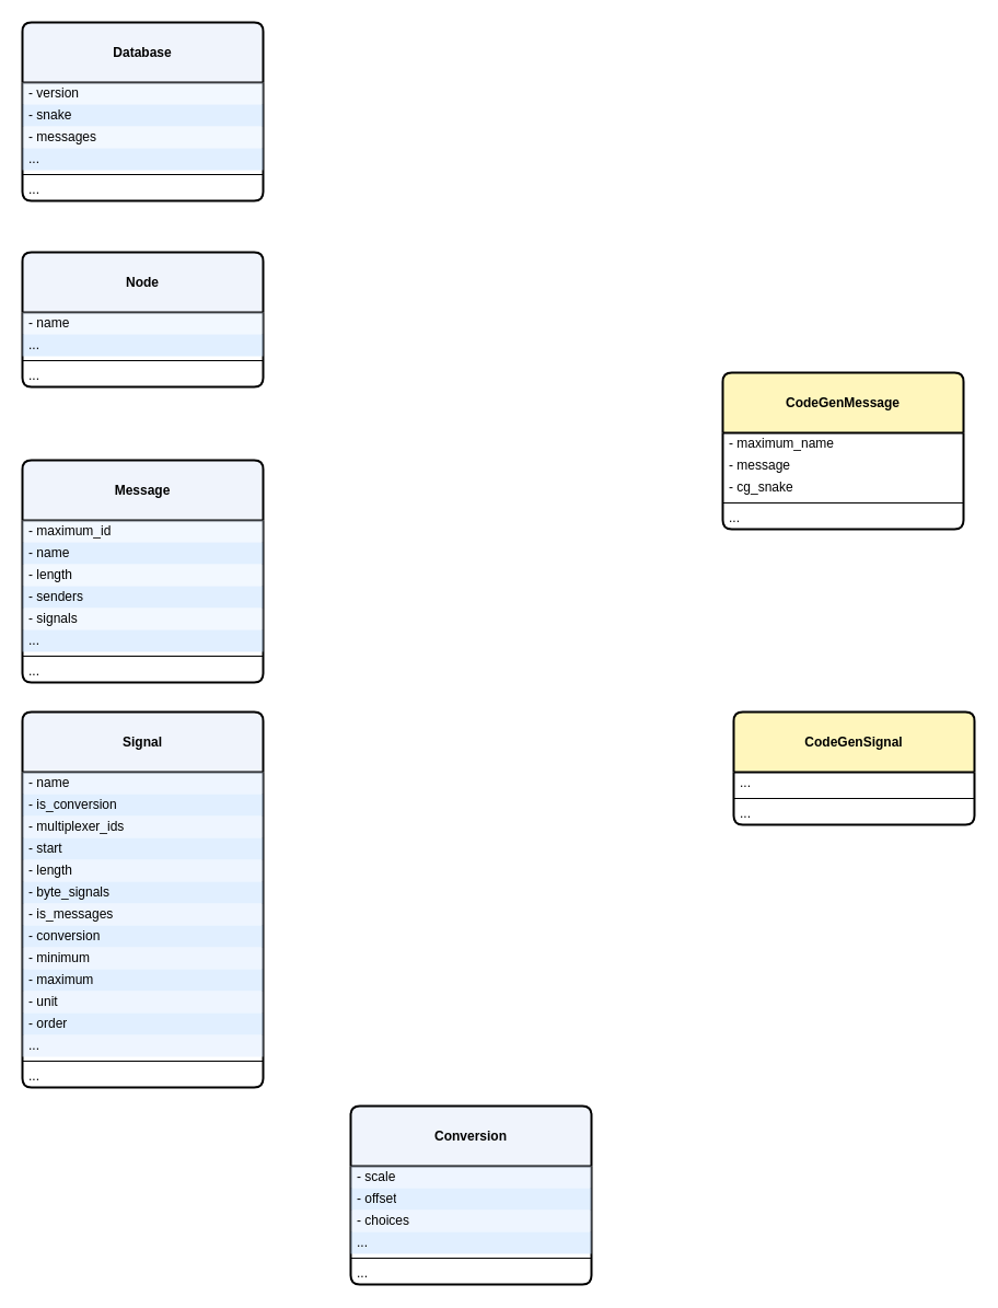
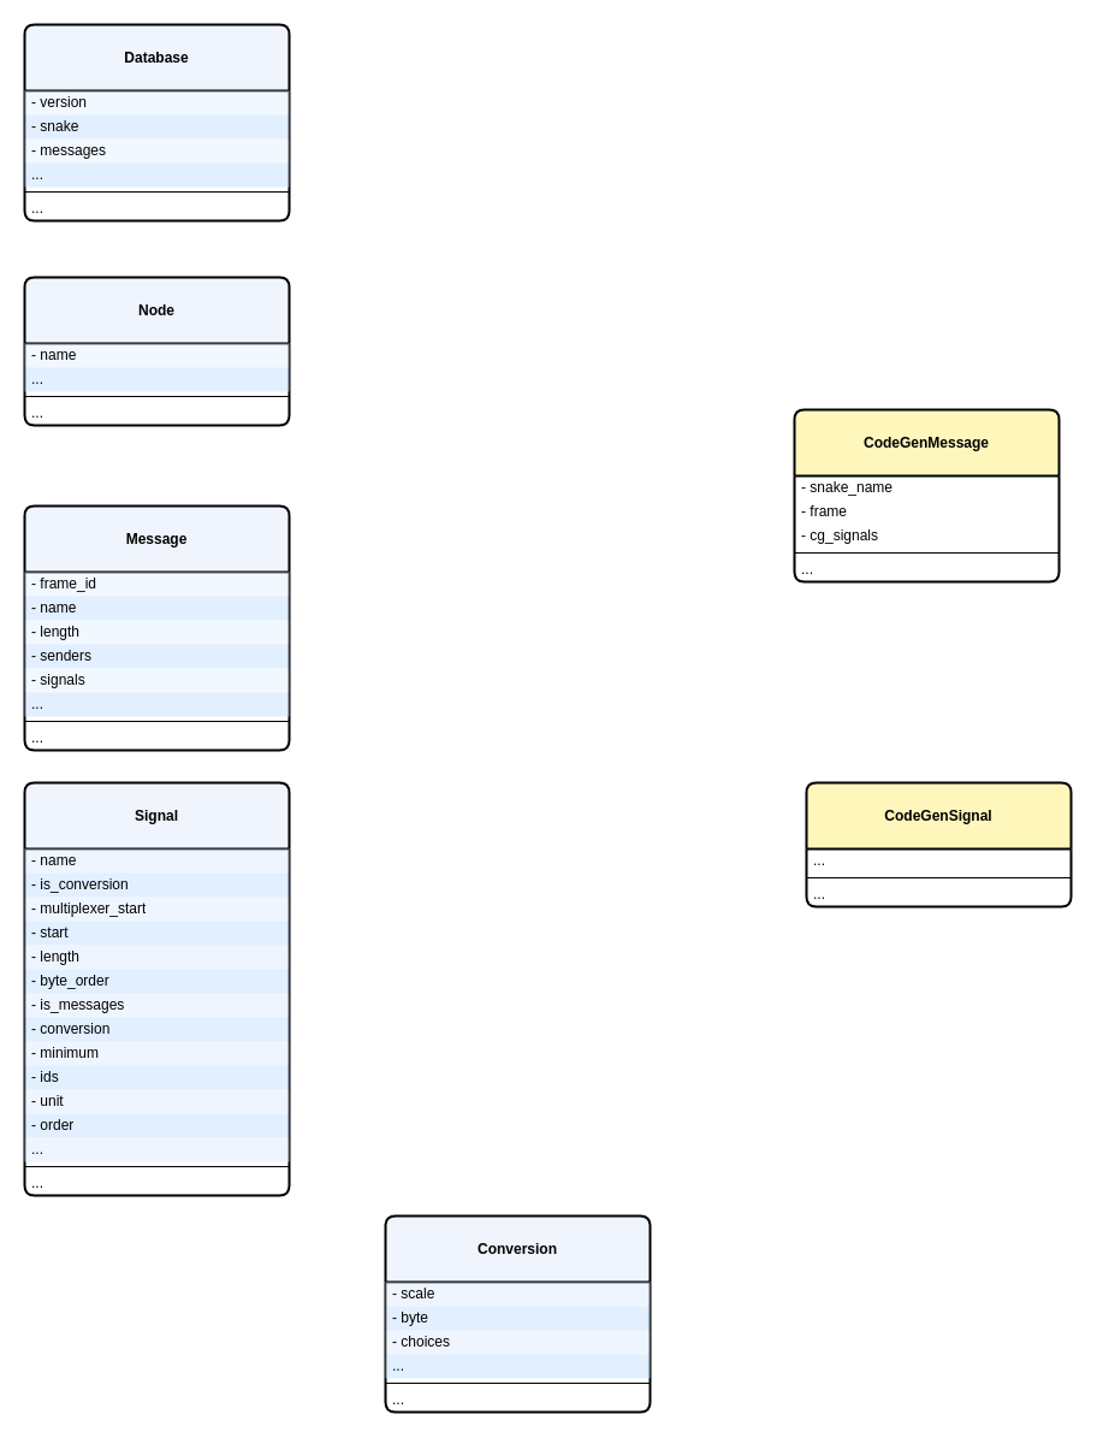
  <mxCell id="0" />
  <mxCell id="1" parent="0" />
  <mxCell id="2" value="&lt;div&gt;&lt;br&gt;&lt;/div&gt;&lt;div&gt;&lt;b&gt;Node&lt;/b&gt;&lt;/div&gt;" style="swimlane;fontStyle=0;align=center;verticalAlign=top;childLayout=stackLayout;horizontal=1;startSize=55;horizontalStack=0;resizeParent=1;resizeParentMax=0;resizeLast=0;collapsible=0;marginBottom=0;html=1;whiteSpace=wrap;arcSize=5;rounded=1;strokeWidth=2;fillColor=#F0F4FC;" parent="1" vertex="1"><mxGeometry x="20" y="230" width="220" height="123" as="geometry" /></mxCell>
  <mxCell id="3" value="- name" style="text;html=1;strokeColor=none;fillColor=#E5F2FF;align=left;verticalAlign=middle;spacingLeft=4;spacingRight=4;overflow=hidden;rotatable=0;points=[[0,0.5],[1,0.5]];portConstraint=eastwest;whiteSpace=wrap;opacity=50;" parent="2" vertex="1"><mxGeometry y="55" width="220" height="20" as="geometry" /></mxCell>
  <mxCell id="4" value="..." style="text;html=1;strokeColor=none;fillColor=light-dark(#C4DFFF,#1A2637);align=left;verticalAlign=middle;spacingLeft=4;spacingRight=4;overflow=hidden;rotatable=0;points=[[0,0.5],[1,0.5]];portConstraint=eastwest;whiteSpace=wrap;opacity=50;" parent="2" vertex="1"><mxGeometry y="75" width="220" height="20" as="geometry" /></mxCell>
  <mxCell id="5" value="" style="line;strokeWidth=1;fillColor=none;align=left;verticalAlign=middle;spacingTop=-1;spacingLeft=3;spacingRight=3;rotatable=0;labelPosition=right;points=[];portConstraint=eastwest;" parent="2" vertex="1"><mxGeometry y="95" width="220" height="8" as="geometry" /></mxCell>
  <mxCell id="6" value="..." style="text;html=1;strokeColor=none;fillColor=none;align=left;verticalAlign=middle;spacingLeft=4;spacingRight=4;overflow=hidden;rotatable=0;points=[[0,0.5],[1,0.5]];portConstraint=eastwest;whiteSpace=wrap;" parent="2" vertex="1"><mxGeometry y="103" width="220" height="20" as="geometry" /></mxCell>
  <mxCell id="7" value="&lt;div&gt;&lt;b&gt;&lt;br&gt;&lt;/b&gt;&lt;/div&gt;&lt;b&gt;Message&lt;/b&gt;" style="swimlane;fontStyle=0;align=center;verticalAlign=top;childLayout=stackLayout;horizontal=1;startSize=55;horizontalStack=0;resizeParent=1;resizeParentMax=0;resizeLast=0;collapsible=0;marginBottom=0;html=1;whiteSpace=wrap;rounded=1;arcSize=5;strokeWidth=2;fillColor=#F0F4FC;" parent="1" vertex="1"><mxGeometry x="20" y="420" width="220" height="203" as="geometry" /></mxCell>
- <mxCell id="8" value="- maximum_id" style="text;html=1;strokeColor=none;fillColor=#E5F2FF;align=left;verticalAlign=middle;spacingLeft=4;spacingRight=4;overflow=hidden;rotatable=0;points=[[0,0.5],[1,0.5]];portConstraint=eastwest;whiteSpace=wrap;opacity=50;" parent="7" vertex="1"><mxGeometry y="55" width="220" height="20" as="geometry" /></mxCell>
+ <mxCell id="8" value="- frame_id" style="text;html=1;strokeColor=none;fillColor=#E5F2FF;align=left;verticalAlign=middle;spacingLeft=4;spacingRight=4;overflow=hidden;rotatable=0;points=[[0,0.5],[1,0.5]];portConstraint=eastwest;whiteSpace=wrap;opacity=50;" parent="7" vertex="1"><mxGeometry y="55" width="220" height="20" as="geometry" /></mxCell>
  <mxCell id="9" value="- name" style="text;html=1;strokeColor=none;fillColor=#C4DFFF;align=left;verticalAlign=middle;spacingLeft=4;spacingRight=4;overflow=hidden;rotatable=0;points=[[0,0.5],[1,0.5]];portConstraint=eastwest;whiteSpace=wrap;opacity=50;" parent="7" vertex="1"><mxGeometry y="75" width="220" height="20" as="geometry" /></mxCell>
  <mxCell id="10" value="- length" style="text;html=1;strokeColor=none;fillColor=#E5F2FF;align=left;verticalAlign=middle;spacingLeft=4;spacingRight=4;overflow=hidden;rotatable=0;points=[[0,0.5],[1,0.5]];portConstraint=eastwest;whiteSpace=wrap;opacity=50;" parent="7" vertex="1"><mxGeometry y="95" width="220" height="20" as="geometry" /></mxCell>
  <mxCell id="11" value="- senders" style="text;html=1;strokeColor=none;fillColor=#C4DFFF;align=left;verticalAlign=middle;spacingLeft=4;spacingRight=4;overflow=hidden;rotatable=0;points=[[0,0.5],[1,0.5]];portConstraint=eastwest;whiteSpace=wrap;opacity=50;" parent="7" vertex="1"><mxGeometry y="115" width="220" height="20" as="geometry" /></mxCell>
  <mxCell id="12" value="- signals" style="text;html=1;strokeColor=none;fillColor=#E5F2FF;align=left;verticalAlign=middle;spacingLeft=4;spacingRight=4;overflow=hidden;rotatable=0;points=[[0,0.5],[1,0.5]];portConstraint=eastwest;whiteSpace=wrap;opacity=50;" parent="7" vertex="1"><mxGeometry y="135" width="220" height="20" as="geometry" /></mxCell>
  <mxCell id="13" value="..." style="text;html=1;strokeColor=none;fillColor=#C4DFFF;align=left;verticalAlign=middle;spacingLeft=4;spacingRight=4;overflow=hidden;rotatable=0;points=[[0,0.5],[1,0.5]];portConstraint=eastwest;whiteSpace=wrap;opacity=50;" parent="7" vertex="1"><mxGeometry y="155" width="220" height="20" as="geometry" /></mxCell>
  <mxCell id="14" value="" style="line;strokeWidth=1;fillColor=none;align=left;verticalAlign=middle;spacingTop=-1;spacingLeft=3;spacingRight=3;rotatable=0;labelPosition=right;points=[];portConstraint=eastwest;" parent="7" vertex="1"><mxGeometry y="175" width="220" height="8" as="geometry" /></mxCell>
  <mxCell id="15" value="..." style="text;html=1;strokeColor=none;fillColor=none;align=left;verticalAlign=middle;spacingLeft=4;spacingRight=4;overflow=hidden;rotatable=0;points=[[0,0.5],[1,0.5]];portConstraint=eastwest;whiteSpace=wrap;" parent="7" vertex="1"><mxGeometry y="183" width="220" height="20" as="geometry" /></mxCell>
  <mxCell id="16" value="&lt;div&gt;&lt;br&gt;&lt;/div&gt;&lt;b&gt;Signal&lt;/b&gt;" style="swimlane;fontStyle=0;align=center;verticalAlign=top;childLayout=stackLayout;horizontal=1;startSize=55;horizontalStack=0;resizeParent=1;resizeParentMax=0;resizeLast=0;collapsible=0;marginBottom=0;html=1;whiteSpace=wrap;arcSize=5;rounded=1;strokeWidth=2;fillColor=#F0F4FC;" parent="1" vertex="1"><mxGeometry x="20" y="650" width="220" height="343" as="geometry" /></mxCell>
  <mxCell id="17" value="- name" style="text;html=1;strokeColor=none;fillColor=#DDEBFF;align=left;verticalAlign=middle;spacingLeft=4;spacingRight=4;overflow=hidden;rotatable=0;points=[[0,0.5],[1,0.5]];portConstraint=eastwest;whiteSpace=wrap;opacity=50;" parent="16" vertex="1"><mxGeometry y="55" width="220" height="20" as="geometry" /></mxCell>
  <mxCell id="18" value="- is_conversion" style="text;html=1;strokeColor=none;fillColor=#C4DFFF;align=left;verticalAlign=middle;spacingLeft=4;spacingRight=4;overflow=hidden;rotatable=0;points=[[0,0.5],[1,0.5]];portConstraint=eastwest;whiteSpace=wrap;opacity=50;" parent="16" vertex="1"><mxGeometry y="75" width="220" height="20" as="geometry" /></mxCell>
- <mxCell id="19" value="- multiplexer_ids" style="text;html=1;strokeColor=none;fillColor=#DDEBFF;align=left;verticalAlign=middle;spacingLeft=4;spacingRight=4;overflow=hidden;rotatable=0;points=[[0,0.5],[1,0.5]];portConstraint=eastwest;whiteSpace=wrap;opacity=50;" parent="16" vertex="1"><mxGeometry y="95" width="220" height="20" as="geometry" /></mxCell>
+ <mxCell id="19" value="- multiplexer_start" style="text;html=1;strokeColor=none;fillColor=#DDEBFF;align=left;verticalAlign=middle;spacingLeft=4;spacingRight=4;overflow=hidden;rotatable=0;points=[[0,0.5],[1,0.5]];portConstraint=eastwest;whiteSpace=wrap;opacity=50;" parent="16" vertex="1"><mxGeometry y="95" width="220" height="20" as="geometry" /></mxCell>
  <mxCell id="20" value="- start" style="text;html=1;strokeColor=none;fillColor=#C4DFFF;align=left;verticalAlign=middle;spacingLeft=4;spacingRight=4;overflow=hidden;rotatable=0;points=[[0,0.5],[1,0.5]];portConstraint=eastwest;whiteSpace=wrap;opacity=50;" parent="16" vertex="1"><mxGeometry y="115" width="220" height="20" as="geometry" /></mxCell>
  <mxCell id="21" value="- length" style="text;html=1;strokeColor=none;fillColor=#DDEBFF;align=left;verticalAlign=middle;spacingLeft=4;spacingRight=4;overflow=hidden;rotatable=0;points=[[0,0.5],[1,0.5]];portConstraint=eastwest;whiteSpace=wrap;opacity=50;" parent="16" vertex="1"><mxGeometry y="135" width="220" height="20" as="geometry" /></mxCell>
- <mxCell id="22" value="- byte_signals" style="text;html=1;strokeColor=none;fillColor=#C4DFFF;align=left;verticalAlign=middle;spacingLeft=4;spacingRight=4;overflow=hidden;rotatable=0;points=[[0,0.5],[1,0.5]];portConstraint=eastwest;whiteSpace=wrap;opacity=50;" parent="16" vertex="1"><mxGeometry y="155" width="220" height="20" as="geometry" /></mxCell>
+ <mxCell id="22" value="- byte_order" style="text;html=1;strokeColor=none;fillColor=#C4DFFF;align=left;verticalAlign=middle;spacingLeft=4;spacingRight=4;overflow=hidden;rotatable=0;points=[[0,0.5],[1,0.5]];portConstraint=eastwest;whiteSpace=wrap;opacity=50;" parent="16" vertex="1"><mxGeometry y="155" width="220" height="20" as="geometry" /></mxCell>
  <mxCell id="23" value="- is_messages" style="text;html=1;strokeColor=none;fillColor=#DDEBFF;align=left;verticalAlign=middle;spacingLeft=4;spacingRight=4;overflow=hidden;rotatable=0;points=[[0,0.5],[1,0.5]];portConstraint=eastwest;whiteSpace=wrap;opacity=50;" parent="16" vertex="1"><mxGeometry y="175" width="220" height="20" as="geometry" /></mxCell>
  <mxCell id="24" value="- conversion" style="text;html=1;strokeColor=none;fillColor=#C4DFFF;align=left;verticalAlign=middle;spacingLeft=4;spacingRight=4;overflow=hidden;rotatable=0;points=[[0,0.5],[1,0.5]];portConstraint=eastwest;whiteSpace=wrap;opacity=50;" parent="16" vertex="1"><mxGeometry y="195" width="220" height="20" as="geometry" /></mxCell>
  <mxCell id="25" value="- minimum" style="text;html=1;strokeColor=none;fillColor=#DDEBFF;align=left;verticalAlign=middle;spacingLeft=4;spacingRight=4;overflow=hidden;rotatable=0;points=[[0,0.5],[1,0.5]];portConstraint=eastwest;whiteSpace=wrap;opacity=50;" parent="16" vertex="1"><mxGeometry y="215" width="220" height="20" as="geometry" /></mxCell>
- <mxCell id="26" value="- maximum" style="text;html=1;strokeColor=none;fillColor=#C4DFFF;align=left;verticalAlign=middle;spacingLeft=4;spacingRight=4;overflow=hidden;rotatable=0;points=[[0,0.5],[1,0.5]];portConstraint=eastwest;whiteSpace=wrap;opacity=50;" parent="16" vertex="1"><mxGeometry y="235" width="220" height="20" as="geometry" /></mxCell>
+ <mxCell id="26" value="- ids" style="text;html=1;strokeColor=none;fillColor=#C4DFFF;align=left;verticalAlign=middle;spacingLeft=4;spacingRight=4;overflow=hidden;rotatable=0;points=[[0,0.5],[1,0.5]];portConstraint=eastwest;whiteSpace=wrap;opacity=50;" parent="16" vertex="1"><mxGeometry y="235" width="220" height="20" as="geometry" /></mxCell>
  <mxCell id="27" value="- unit" style="text;html=1;strokeColor=none;fillColor=#DDEBFF;align=left;verticalAlign=middle;spacingLeft=4;spacingRight=4;overflow=hidden;rotatable=0;points=[[0,0.5],[1,0.5]];portConstraint=eastwest;whiteSpace=wrap;opacity=50;" parent="16" vertex="1"><mxGeometry y="255" width="220" height="20" as="geometry" /></mxCell>
  <mxCell id="28" value="- order" style="text;html=1;strokeColor=none;fillColor=#C4DFFF;align=left;verticalAlign=middle;spacingLeft=4;spacingRight=4;overflow=hidden;rotatable=0;points=[[0,0.5],[1,0.5]];portConstraint=eastwest;whiteSpace=wrap;opacity=50;" parent="16" vertex="1"><mxGeometry y="275" width="220" height="20" as="geometry" /></mxCell>
  <mxCell id="29" value="..." style="text;html=1;strokeColor=none;fillColor=#DDEBFF;align=left;verticalAlign=middle;spacingLeft=4;spacingRight=4;overflow=hidden;rotatable=0;points=[[0,0.5],[1,0.5]];portConstraint=eastwest;whiteSpace=wrap;opacity=50;" parent="16" vertex="1"><mxGeometry y="295" width="220" height="20" as="geometry" /></mxCell>
  <mxCell id="30" value="" style="line;strokeWidth=1;fillColor=none;align=left;verticalAlign=middle;spacingTop=-1;spacingLeft=3;spacingRight=3;rotatable=0;labelPosition=right;points=[];portConstraint=eastwest;" parent="16" vertex="1"><mxGeometry y="315" width="220" height="8" as="geometry" /></mxCell>
  <mxCell id="31" value="..." style="text;html=1;strokeColor=none;fillColor=none;align=left;verticalAlign=middle;spacingLeft=4;spacingRight=4;overflow=hidden;rotatable=0;points=[[0,0.5],[1,0.5]];portConstraint=eastwest;whiteSpace=wrap;" parent="16" vertex="1"><mxGeometry y="323" width="220" height="20" as="geometry" /></mxCell>
  <mxCell id="32" value="&lt;div&gt;&lt;b&gt;&lt;br&gt;&lt;/b&gt;&lt;/div&gt;&lt;b&gt;Conversion&lt;/b&gt;" style="swimlane;fontStyle=0;align=center;verticalAlign=top;childLayout=stackLayout;horizontal=1;startSize=55;horizontalStack=0;resizeParent=1;resizeParentMax=0;resizeLast=0;collapsible=0;marginBottom=0;html=1;whiteSpace=wrap;arcSize=5;rounded=1;strokeWidth=2;fillColor=#F0F4FC;" parent="1" vertex="1"><mxGeometry x="320" y="1010" width="220" height="163" as="geometry" /></mxCell>
  <mxCell id="33" value="- scale" style="text;html=1;strokeColor=none;fillColor=#DDEBFF;align=left;verticalAlign=middle;spacingLeft=4;spacingRight=4;overflow=hidden;rotatable=0;points=[[0,0.5],[1,0.5]];portConstraint=eastwest;whiteSpace=wrap;opacity=50;" parent="32" vertex="1"><mxGeometry y="55" width="220" height="20" as="geometry" /></mxCell>
- <mxCell id="34" value="- offset" style="text;html=1;strokeColor=none;fillColor=#C4DFFF;align=left;verticalAlign=middle;spacingLeft=4;spacingRight=4;overflow=hidden;rotatable=0;points=[[0,0.5],[1,0.5]];portConstraint=eastwest;whiteSpace=wrap;opacity=50;" parent="32" vertex="1"><mxGeometry y="75" width="220" height="20" as="geometry" /></mxCell>
+ <mxCell id="34" value="- byte" style="text;html=1;strokeColor=none;fillColor=#C4DFFF;align=left;verticalAlign=middle;spacingLeft=4;spacingRight=4;overflow=hidden;rotatable=0;points=[[0,0.5],[1,0.5]];portConstraint=eastwest;whiteSpace=wrap;opacity=50;" parent="32" vertex="1"><mxGeometry y="75" width="220" height="20" as="geometry" /></mxCell>
  <mxCell id="35" value="- choices" style="text;html=1;strokeColor=none;fillColor=#DDEBFF;align=left;verticalAlign=middle;spacingLeft=4;spacingRight=4;overflow=hidden;rotatable=0;points=[[0,0.5],[1,0.5]];portConstraint=eastwest;whiteSpace=wrap;opacity=50;" parent="32" vertex="1"><mxGeometry y="95" width="220" height="20" as="geometry" /></mxCell>
  <mxCell id="36" value="..." style="text;html=1;strokeColor=none;fillColor=#C4DFFF;align=left;verticalAlign=middle;spacingLeft=4;spacingRight=4;overflow=hidden;rotatable=0;points=[[0,0.5],[1,0.5]];portConstraint=eastwest;whiteSpace=wrap;opacity=50;" parent="32" vertex="1"><mxGeometry y="115" width="220" height="20" as="geometry" /></mxCell>
  <mxCell id="37" value="" style="line;strokeWidth=1;fillColor=none;align=left;verticalAlign=middle;spacingTop=-1;spacingLeft=3;spacingRight=3;rotatable=0;labelPosition=right;points=[];portConstraint=eastwest;" parent="32" vertex="1"><mxGeometry y="135" width="220" height="8" as="geometry" /></mxCell>
  <mxCell id="38" value="..." style="text;html=1;strokeColor=none;fillColor=none;align=left;verticalAlign=middle;spacingLeft=4;spacingRight=4;overflow=hidden;rotatable=0;points=[[0,0.5],[1,0.5]];portConstraint=eastwest;whiteSpace=wrap;" parent="32" vertex="1"><mxGeometry y="143" width="220" height="20" as="geometry" /></mxCell>
  <mxCell id="39" value="&lt;div&gt;&lt;br&gt;&lt;/div&gt;Database" style="swimlane;fontStyle=1;align=center;verticalAlign=top;childLayout=stackLayout;horizontal=1;startSize=55;horizontalStack=0;resizeParent=1;resizeParentMax=0;resizeLast=0;collapsible=0;marginBottom=0;html=1;whiteSpace=wrap;arcSize=5;rounded=1;strokeWidth=2;fillColor=#F0F4FC;" parent="1" vertex="1"><mxGeometry x="20" y="20" width="220" height="163" as="geometry" /></mxCell>
  <mxCell id="40" value="- version" style="text;html=1;strokeColor=none;fillColor=#E5F2FF;align=left;verticalAlign=middle;spacingLeft=4;spacingRight=4;overflow=hidden;rotatable=0;points=[[0,0.5],[1,0.5]];portConstraint=eastwest;whiteSpace=wrap;opacity=50;" parent="39" vertex="1"><mxGeometry y="55" width="220" height="20" as="geometry" /></mxCell>
  <mxCell id="41" value="- snake" style="text;html=1;strokeColor=none;fillColor=#C4DFFF;align=left;verticalAlign=middle;spacingLeft=4;spacingRight=4;overflow=hidden;rotatable=0;points=[[0,0.5],[1,0.5]];portConstraint=eastwest;whiteSpace=wrap;opacity=50;" parent="39" vertex="1"><mxGeometry y="75" width="220" height="20" as="geometry" /></mxCell>
  <mxCell id="42" value="- messages" style="text;html=1;strokeColor=none;fillColor=#E5F2FF;align=left;verticalAlign=middle;spacingLeft=4;spacingRight=4;overflow=hidden;rotatable=0;points=[[0,0.5],[1,0.5]];portConstraint=eastwest;whiteSpace=wrap;opacity=50;" parent="39" vertex="1"><mxGeometry y="95" width="220" height="20" as="geometry" /></mxCell>
  <mxCell id="43" value="..." style="text;html=1;strokeColor=none;fillColor=#C4DFFF;align=left;verticalAlign=middle;spacingLeft=4;spacingRight=4;overflow=hidden;rotatable=0;points=[[0,0.5],[1,0.5]];portConstraint=eastwest;whiteSpace=wrap;opacity=50;" parent="39" vertex="1"><mxGeometry y="115" width="220" height="20" as="geometry" /></mxCell>
  <mxCell id="44" value="" style="line;strokeWidth=1;fillColor=none;align=left;verticalAlign=middle;spacingTop=-1;spacingLeft=3;spacingRight=3;rotatable=0;labelPosition=right;points=[];portConstraint=eastwest;" parent="39" vertex="1"><mxGeometry y="135" width="220" height="8" as="geometry" /></mxCell>
  <mxCell id="45" value="..." style="text;html=1;strokeColor=none;fillColor=none;align=left;verticalAlign=middle;spacingLeft=4;spacingRight=4;overflow=hidden;rotatable=0;points=[[0,0.5],[1,0.5]];portConstraint=eastwest;whiteSpace=wrap;" parent="39" vertex="1"><mxGeometry y="143" width="220" height="20" as="geometry" /></mxCell>
  <mxCell id="46" value="&lt;div&gt;&lt;br&gt;&lt;/div&gt;&lt;b&gt;CodeGenSignal&lt;/b&gt;" style="swimlane;fontStyle=0;align=center;verticalAlign=top;childLayout=stackLayout;horizontal=1;startSize=55;horizontalStack=0;resizeParent=1;resizeParentMax=0;resizeLast=0;collapsible=0;marginBottom=0;html=1;whiteSpace=wrap;arcSize=5;rounded=1;strokeWidth=2;fillColor=#FFF6BC;" vertex="1" parent="1"><mxGeometry x="670" y="650" width="220" height="103" as="geometry" /></mxCell>
  <mxCell id="47" value="..." style="text;html=1;strokeColor=none;fillColor=none;align=left;verticalAlign=middle;spacingLeft=4;spacingRight=4;overflow=hidden;rotatable=0;points=[[0,0.5],[1,0.5]];portConstraint=eastwest;whiteSpace=wrap;sketch=1;curveFitting=1;jiggle=2;" vertex="1" parent="46"><mxGeometry y="55" width="220" height="20" as="geometry" /></mxCell>
  <mxCell id="48" value="" style="line;strokeWidth=1;fillColor=none;align=left;verticalAlign=middle;spacingTop=-1;spacingLeft=3;spacingRight=3;rotatable=0;labelPosition=right;points=[];portConstraint=eastwest;" vertex="1" parent="46"><mxGeometry y="75" width="220" height="8" as="geometry" /></mxCell>
  <mxCell id="49" value="..." style="text;html=1;strokeColor=none;fillColor=none;align=left;verticalAlign=middle;spacingLeft=4;spacingRight=4;overflow=hidden;rotatable=0;points=[[0,0.5],[1,0.5]];portConstraint=eastwest;whiteSpace=wrap;" vertex="1" parent="46"><mxGeometry y="83" width="220" height="20" as="geometry" /></mxCell>
  <mxCell id="50" value="&lt;div&gt;&lt;br&gt;&lt;/div&gt;&lt;b&gt;CodeGenMessage&lt;/b&gt;" style="swimlane;fontStyle=0;align=center;verticalAlign=top;childLayout=stackLayout;horizontal=1;startSize=55;horizontalStack=0;resizeParent=1;resizeParentMax=0;resizeLast=0;collapsible=0;marginBottom=0;html=1;whiteSpace=wrap;arcSize=5;rounded=1;strokeWidth=2;fillColor=#FFF6BC;" vertex="1" parent="1"><mxGeometry x="660" y="340" width="220" height="143" as="geometry" /></mxCell>
- <mxCell id="51" value="- maximum_name" style="text;html=1;strokeColor=none;fillColor=none;align=left;verticalAlign=middle;spacingLeft=4;spacingRight=4;overflow=hidden;rotatable=0;points=[[0,0.5],[1,0.5]];portConstraint=eastwest;whiteSpace=wrap;sketch=1;curveFitting=1;jiggle=2;" vertex="1" parent="50"><mxGeometry y="55" width="220" height="20" as="geometry" /></mxCell>
- <mxCell id="52" value="- message" style="text;html=1;strokeColor=none;fillColor=none;align=left;verticalAlign=middle;spacingLeft=4;spacingRight=4;overflow=hidden;rotatable=0;points=[[0,0.5],[1,0.5]];portConstraint=eastwest;whiteSpace=wrap;sketch=1;curveFitting=1;jiggle=2;" vertex="1" parent="50"><mxGeometry y="75" width="220" height="20" as="geometry" /></mxCell>
- <mxCell id="53" value="- cg_snake" style="text;html=1;strokeColor=none;fillColor=none;align=left;verticalAlign=middle;spacingLeft=4;spacingRight=4;overflow=hidden;rotatable=0;points=[[0,0.5],[1,0.5]];portConstraint=eastwest;whiteSpace=wrap;sketch=1;curveFitting=1;jiggle=2;" vertex="1" parent="50"><mxGeometry y="95" width="220" height="20" as="geometry" /></mxCell>
+ <mxCell id="51" value="- snake_name" style="text;html=1;strokeColor=none;fillColor=none;align=left;verticalAlign=middle;spacingLeft=4;spacingRight=4;overflow=hidden;rotatable=0;points=[[0,0.5],[1,0.5]];portConstraint=eastwest;whiteSpace=wrap;sketch=1;curveFitting=1;jiggle=2;" vertex="1" parent="50"><mxGeometry y="55" width="220" height="20" as="geometry" /></mxCell>
+ <mxCell id="52" value="- frame" style="text;html=1;strokeColor=none;fillColor=none;align=left;verticalAlign=middle;spacingLeft=4;spacingRight=4;overflow=hidden;rotatable=0;points=[[0,0.5],[1,0.5]];portConstraint=eastwest;whiteSpace=wrap;sketch=1;curveFitting=1;jiggle=2;" vertex="1" parent="50"><mxGeometry y="75" width="220" height="20" as="geometry" /></mxCell>
+ <mxCell id="53" value="- cg_signals" style="text;html=1;strokeColor=none;fillColor=none;align=left;verticalAlign=middle;spacingLeft=4;spacingRight=4;overflow=hidden;rotatable=0;points=[[0,0.5],[1,0.5]];portConstraint=eastwest;whiteSpace=wrap;sketch=1;curveFitting=1;jiggle=2;" vertex="1" parent="50"><mxGeometry y="95" width="220" height="20" as="geometry" /></mxCell>
  <mxCell id="54" value="" style="line;strokeWidth=1;fillColor=none;align=left;verticalAlign=middle;spacingTop=-1;spacingLeft=3;spacingRight=3;rotatable=0;labelPosition=right;points=[];portConstraint=eastwest;" vertex="1" parent="50"><mxGeometry y="115" width="220" height="8" as="geometry" /></mxCell>
  <mxCell id="55" value="..." style="text;html=1;strokeColor=none;fillColor=none;align=left;verticalAlign=middle;spacingLeft=4;spacingRight=4;overflow=hidden;rotatable=0;points=[[0,0.5],[1,0.5]];portConstraint=eastwest;whiteSpace=wrap;" vertex="1" parent="50"><mxGeometry y="123" width="220" height="20" as="geometry" /></mxCell>
